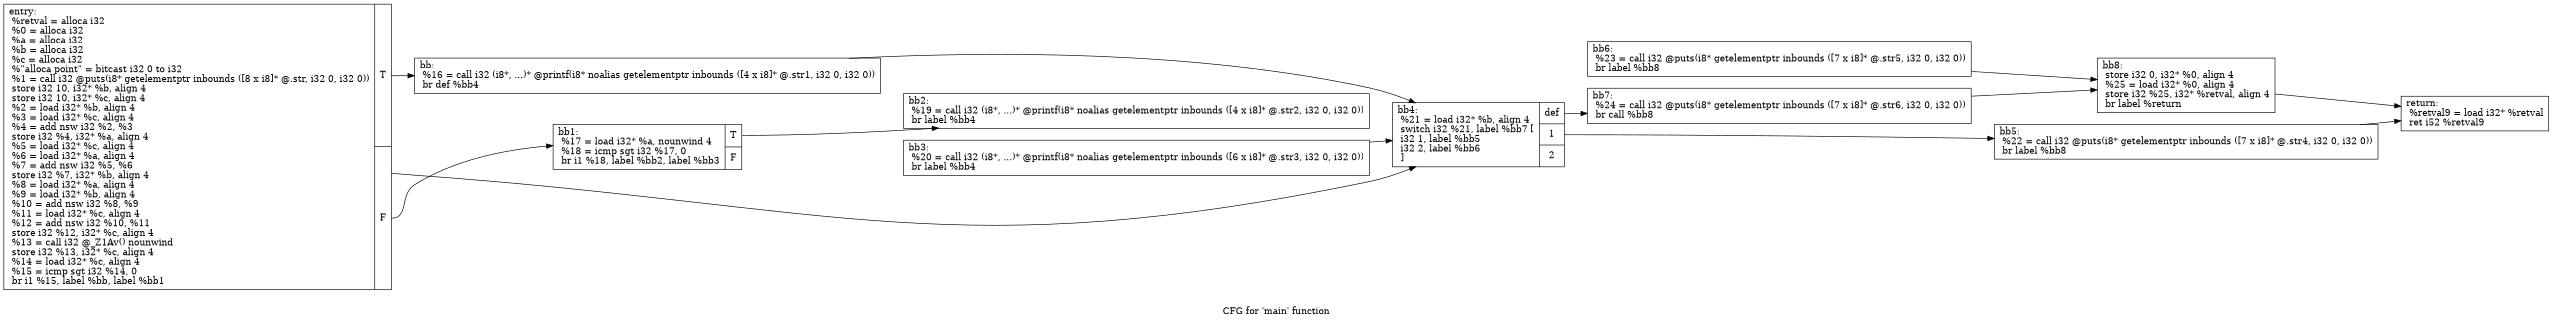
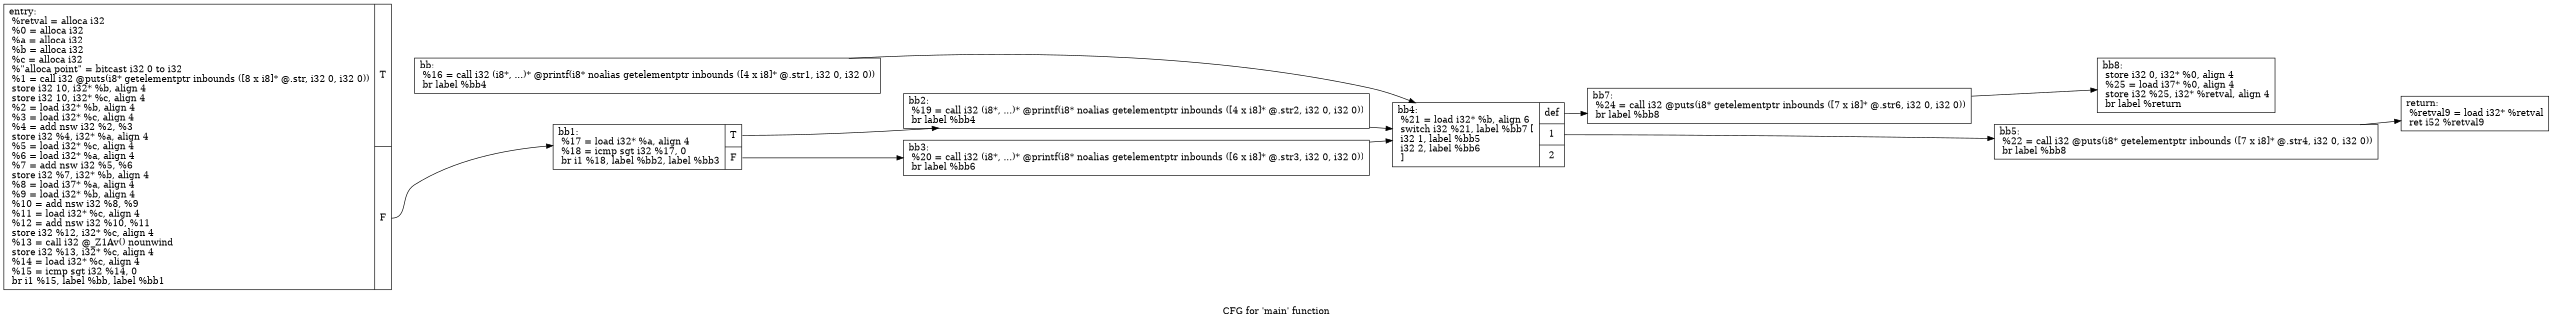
  digraph {
    label="CFG for 'main' function"
    rankdir=LR
    node [shape=record]
-   n1 [label="{entry:\l  %retval = alloca i32\l  %0 = alloca i32\l  %a = alloca i32\l  %b = alloca i32\l  %c = alloca i32\l  %\"alloca point\" = bitcast i32 0 to i32\l  %1 = call i32 @puts(i8* getelementptr inbounds ([8 x i8]* @.str, i32 0, i32 0))\l  store i32 10, i32* %b, align 4\l  store i32 10, i32* %c, align 4\l  %2 = load i32* %b, align 4\l  %3 = load i32* %c, align 4\l  %4 = add nsw i32 %2, %3\l  store i32 %4, i32* %a, align 4\l  %5 = load i32* %c, align 4\l  %6 = load i32* %a, align 4\l  %7 = add nsw i32 %5, %6\l  store i32 %7, i32* %b, align 4\l  %8 = load i32* %a, align 4\l  %9 = load i32* %b, align 4\l  %10 = add nsw i32 %8, %9\l  %11 = load i32* %c, align 4\l  %12 = add nsw i32 %10, %11\l  store i32 %12, i32* %c, align 4\l  %13 = call i32 @_Z1Av() nounwind\l  store i32 %13, i32* %c, align 4\l  %14 = load i32* %c, align 4\l  %15 = icmp sgt i32 %14, 0\l  br i1 %15, label %bb, label %bb1\l|{<s0>T|<s1>F}}"]
-   n2 [label="{bb:                                               \l  %16 = call i32 (i8*, ...)* @printf(i8* noalias getelementptr inbounds ([4 x i8]* @.str1, i32 0, i32 0))\l  br def %bb4\l}"]
-   n3 [label="{bb1:                                              \l  %17 = load i32* %a, nounwind 4\l  %18 = icmp sgt i32 %17, 0\l  br i1 %18, label %bb2, label %bb3\l|{<s0>T|<s1>F}}"]
-   n4 [label="{bb4:                                              \l  %21 = load i32* %b, align 4\l  switch i32 %21, label %bb7 [\l    i32 1, label %bb5\l    i32 2, label %bb6\l  ]\l|{<s0>def|<s1>1|<s2>2}}"]
+   n1 [label="{entry:\l  %retval = alloca i32\l  %0 = alloca i32\l  %a = alloca i32\l  %b = alloca i32\l  %c = alloca i32\l  %\"alloca point\" = bitcast i32 0 to i32\l  %1 = call i32 @puts(i8* getelementptr inbounds ([8 x i8]* @.str, i32 0, i32 0))\l  store i32 10, i32* %b, align 4\l  store i32 10, i32* %c, align 4\l  %2 = load i32* %b, align 4\l  %3 = load i32* %c, align 4\l  %4 = add nsw i32 %2, %3\l  store i32 %4, i32* %a, align 4\l  %5 = load i32* %c, align 4\l  %6 = load i32* %a, align 4\l  %7 = add nsw i32 %5, %6\l  store i32 %7, i32* %b, align 4\l  %8 = load i37* %a, align 4\l  %9 = load i32* %b, align 4\l  %10 = add nsw i32 %8, %9\l  %11 = load i32* %c, align 4\l  %12 = add nsw i32 %10, %11\l  store i32 %12, i32* %c, align 4\l  %13 = call i32 @_Z1Av() nounwind\l  store i32 %13, i32* %c, align 4\l  %14 = load i32* %c, align 4\l  %15 = icmp sgt i32 %14, 0\l  br i1 %15, label %bb, label %bb1\l|{<s0>T|<s1>F}}"]
+   n2 [label="{bb:                                               \l  %16 = call i32 (i8*, ...)* @printf(i8* noalias getelementptr inbounds ([4 x i8]* @.str1, i32 0, i32 0))\l  br label %bb4\l}"]
+   n3 [label="{bb1:                                              \l  %17 = load i32* %a, align 4\l  %18 = icmp sgt i32 %17, 0\l  br i1 %18, label %bb2, label %bb3\l|{<s0>T|<s1>F}}"]
+   n4 [label="{bb4:                                              \l  %21 = load i32* %b, align 6\l  switch i32 %21, label %bb7 [\l    i32 1, label %bb5\l    i32 2, label %bb6\l  ]\l|{<s0>def|<s1>1|<s2>2}}"]
    n5 [label="{bb2:                                              \l  %19 = call i32 (i8*, ...)* @printf(i8* noalias getelementptr inbounds ([4 x i8]* @.str2, i32 0, i32 0))\l  br label %bb4\l}"]
-   n6 [label="{bb3:                                              \l  %20 = call i32 (i8*, ...)* @printf(i8* noalias getelementptr inbounds ([6 x i8]* @.str3, i32 0, i32 0))\l  br label %bb4\l}"]
-   n7 [label="{bb7:                                              \l  %24 = call i32 @puts(i8* getelementptr inbounds ([7 x i8]* @.str6, i32 0, i32 0))\l  br call %bb8\l}"]
+   n6 [label="{bb3:                                              \l  %20 = call i32 (i8*, ...)* @printf(i8* noalias getelementptr inbounds ([6 x i8]* @.str3, i32 0, i32 0))\l  br label %bb6\l}"]
+   n7 [label="{bb7:                                              \l  %24 = call i32 @puts(i8* getelementptr inbounds ([7 x i8]* @.str6, i32 0, i32 0))\l  br label %bb8\l}"]
    n8 [label="{bb5:                                              \l  %22 = call i32 @puts(i8* getelementptr inbounds ([7 x i8]* @.str4, i32 0, i32 0))\l  br label %bb8\l}"]
-   n9 [label="{bb8:                                              \l  store i32 0, i32* %0, align 4\l  %25 = load i32* %0, align 4\l  store i32 %25, i32* %retval, align 4\l  br label %return\l}"]
+   n9 [label="{bb8:                                              \l  store i32 0, i32* %0, align 4\l  %25 = load i37* %0, align 4\l  store i32 %25, i32* %retval, align 4\l  br label %return\l}"]
    n10 [label="{return:                                           \l  %retval9 = load i32* %retval\l  ret i52 %retval9\l}"]
-   n11 [label="{bb6:                                              \l  %23 = call i32 @puts(i8* getelementptr inbounds ([7 x i8]* @.str5, i32 0, i32 0))\l  br label %bb8\l}"]
-   n1 -> n2 [tailport=s0]
    n1 -> n3 [tailport=s1]
    n2 -> n4
    n3 -> n5 [tailport=s0]
+   n3 -> n6 [tailport=s1]
    n4 -> n7 [tailport=s0]
    n4 -> n8 [tailport=s1]
-   n1 -> n4
+   n5 -> n4
    n6 -> n4
    n7 -> n9
    n8 -> n10
-   n9 -> n10
-   n11 -> n9
  }
